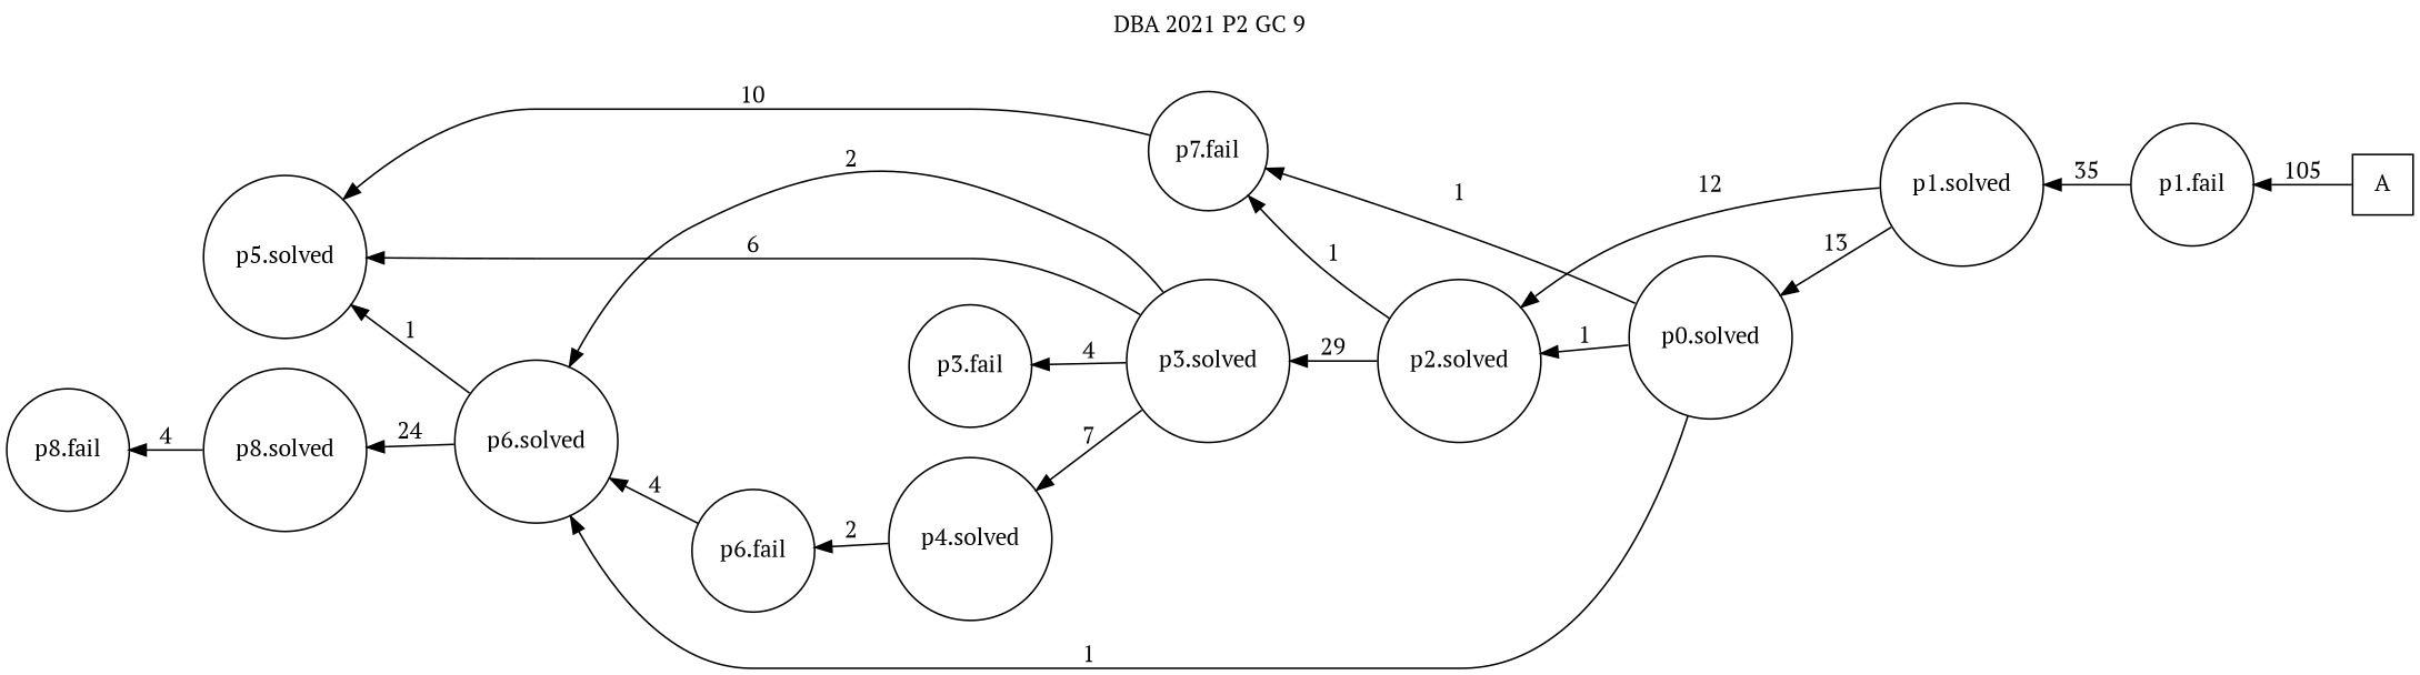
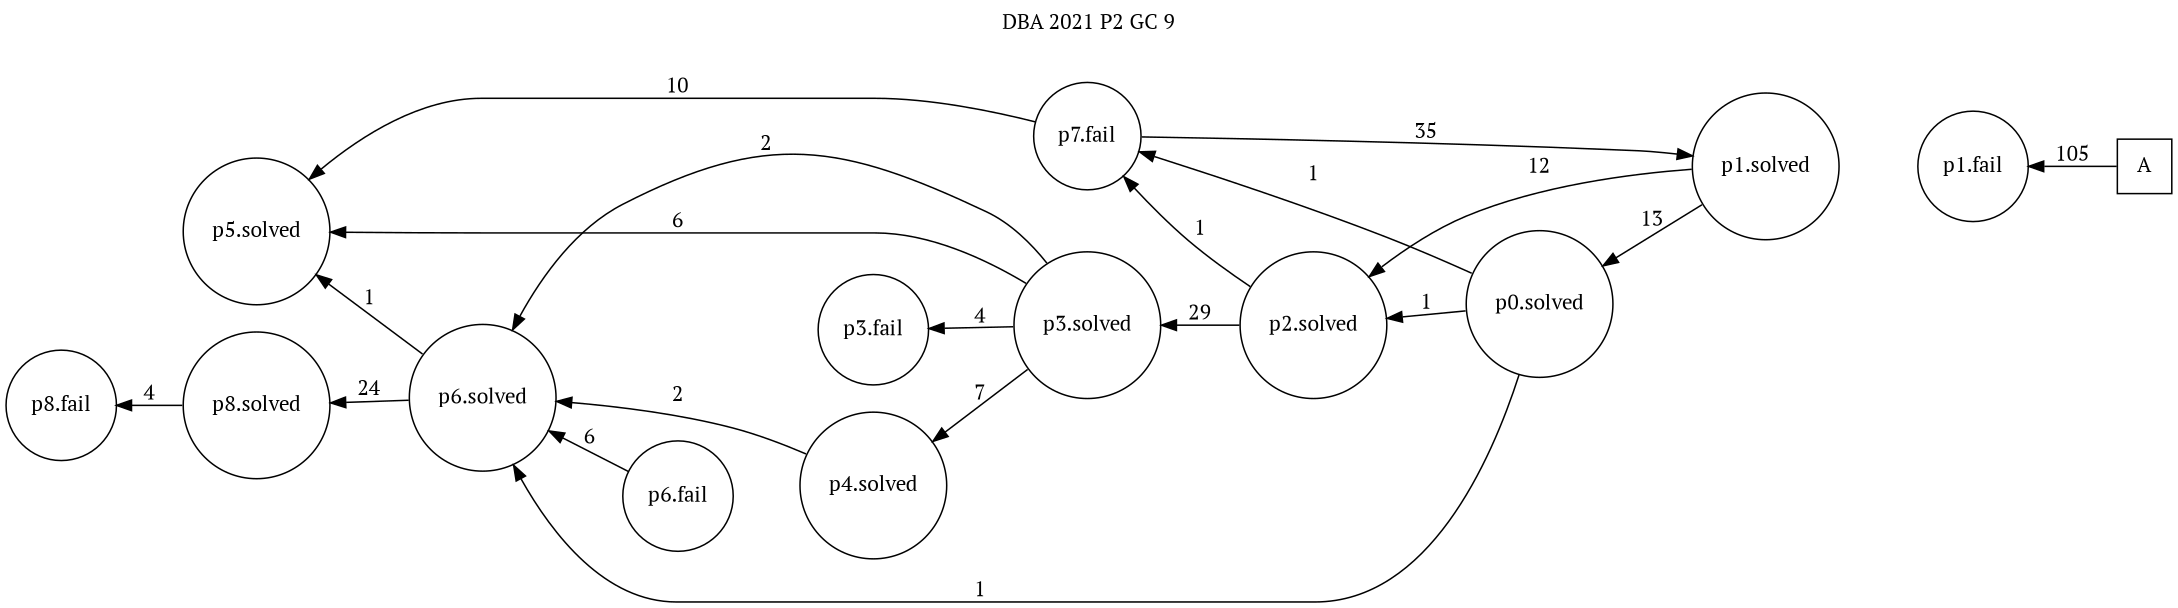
  digraph {
    fontname="PT Serif"
    label=" DBA 2021 P2 GC 9 "
    labelloc=tl
    rankdir=RL
    node [fontname="PT Serif" shape=circle]
    edge [fontname="PT Serif"]
    n1 [label=A shape=square]
    n2 [label="p1.fail"]
    n3 [label="p1.solved"]
    n4 [label="p2.solved"]
    n5 [label="p0.solved"]
    n6 [label="p3.solved"]
    n7 [label="p7.fail"]
    n8 [label="p6.solved"]
    n9 [label="p3.fail"]
    n10 [label="p4.solved"]
    n11 [label="p5.solved"]
    n12 [label="p6.fail"]
    n13 [label="p8.solved"]
    n14 [label="p8.fail"]
    n1 -> n2 [label=105]
-   n2 -> n3 [label=35]
+   n7 -> n3 [label=35]
    n3 -> n4 [label=12]
    n3 -> n5 [label=13]
    n4 -> n6 [label=29]
    n4 -> n7 [label=1]
    n5 -> n4 [label=1]
    n5 -> n7 [label=1]
    n5 -> n8 [label=1]
    n6 -> n8 [label=2]
    n6 -> n9 [label=4]
    n6 -> n10 [label=7]
    n6 -> n11 [label=6]
    n7 -> n11 [label=10]
    n8 -> n11 [label=1]
    n8 -> n13 [label=24]
-   n10 -> n12 [label=2]
-   n12 -> n8 [label=4]
+   n10 -> n8 [label=2]
+   n12 -> n8 [label=6]
    n13 -> n14 [label=4]
  }
